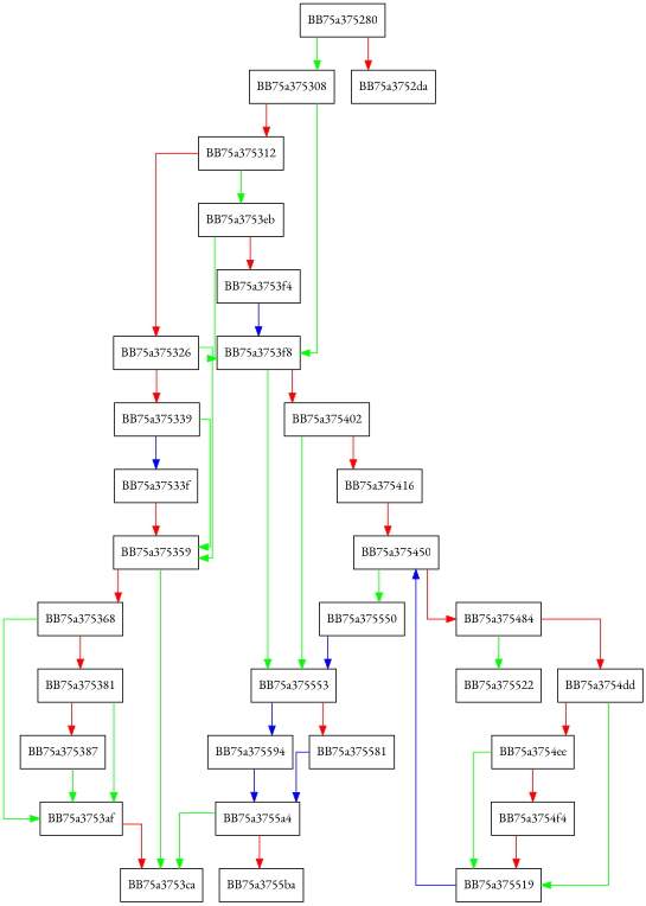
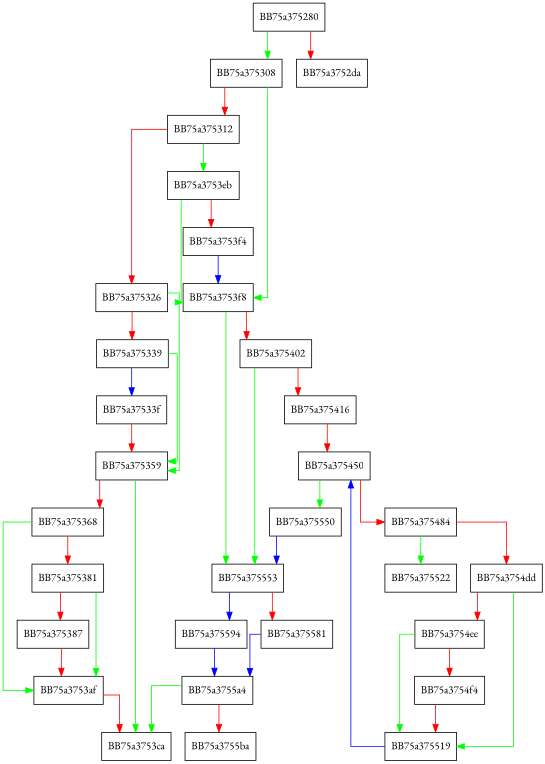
  digraph {
    fontname="EB Garamond"
    splines=ortho
    node [fontname="EB Garamond" shape=box]
    edge [color=red fontname="EB Garamond"]
    BB75a375280
    BB75a375308
    BB75a3752da
    BB75a3753f8
    BB75a375312
    BB75a375553
    BB75a375402
    BB75a3753eb
    BB75a375326
    BB75a375594
    BB75a375581
    BB75a375416
    BB75a3753f4
    BB75a375359
    BB75a375339
    BB75a3753ca
    BB75a375368
    BB75a37533f
    BB75a3753af
    BB75a375381
    BB75a375387
    BB75a3755a4
    BB75a375450
    BB75a375550
    BB75a375484
    BB75a375522
    BB75a3754dd
    BB75a375519
    BB75a3754ee
    BB75a3754f4
    BB75a3755ba
    BB75a375280 -> BB75a375308 [color=green]
    BB75a375280 -> BB75a3752da
    BB75a375308 -> BB75a3753f8 [color=green]
    BB75a375308 -> BB75a375312
    BB75a3753f8 -> BB75a375553 [color=green]
    BB75a3753f8 -> BB75a375402
    BB75a375312 -> BB75a3753eb [color=green]
    BB75a375312 -> BB75a375326
    BB75a375553 -> BB75a375594 [color=blue]
    BB75a375553 -> BB75a375581
    BB75a375402 -> BB75a375553 [color=green]
    BB75a375402 -> BB75a375416
    BB75a3753eb -> BB75a3753f8 [color=green]
    BB75a3753eb -> BB75a3753f4
    BB75a375326 -> BB75a375359 [color=green]
    BB75a375326 -> BB75a375339
    BB75a375594 -> BB75a3755a4 [color=blue]
    BB75a375581 -> BB75a3755a4 [color=blue]
    BB75a375416 -> BB75a375450
    BB75a3753f4 -> BB75a3753f8 [color=blue]
    BB75a375359 -> BB75a3753ca [color=green]
    BB75a375359 -> BB75a375368
    BB75a375339 -> BB75a375359 [color=green]
    BB75a375339 -> BB75a37533f [color=blue]
    BB75a375368 -> BB75a3753af [color=green]
    BB75a375368 -> BB75a375381
    BB75a37533f -> BB75a375359
    BB75a3753af -> BB75a3753ca
    BB75a375381 -> BB75a3753af [color=green]
    BB75a375381 -> BB75a375387
-   BB75a375387 -> BB75a3753af [color=green]
+   BB75a375387 -> BB75a3753af
    BB75a3755a4 -> BB75a3753ca [color=green]
    BB75a3755a4 -> BB75a3755ba
    BB75a375450 -> BB75a375550 [color=green]
    BB75a375450 -> BB75a375484
    BB75a375550 -> BB75a375553 [color=blue]
    BB75a375484 -> BB75a375522 [color=green]
    BB75a375484 -> BB75a3754dd
    BB75a3754dd -> BB75a375519 [color=green]
    BB75a3754dd -> BB75a3754ee
    BB75a375519 -> BB75a375450 [color=blue]
    BB75a3754ee -> BB75a375519 [color=green]
    BB75a3754ee -> BB75a3754f4
    BB75a3754f4 -> BB75a375519
  }
